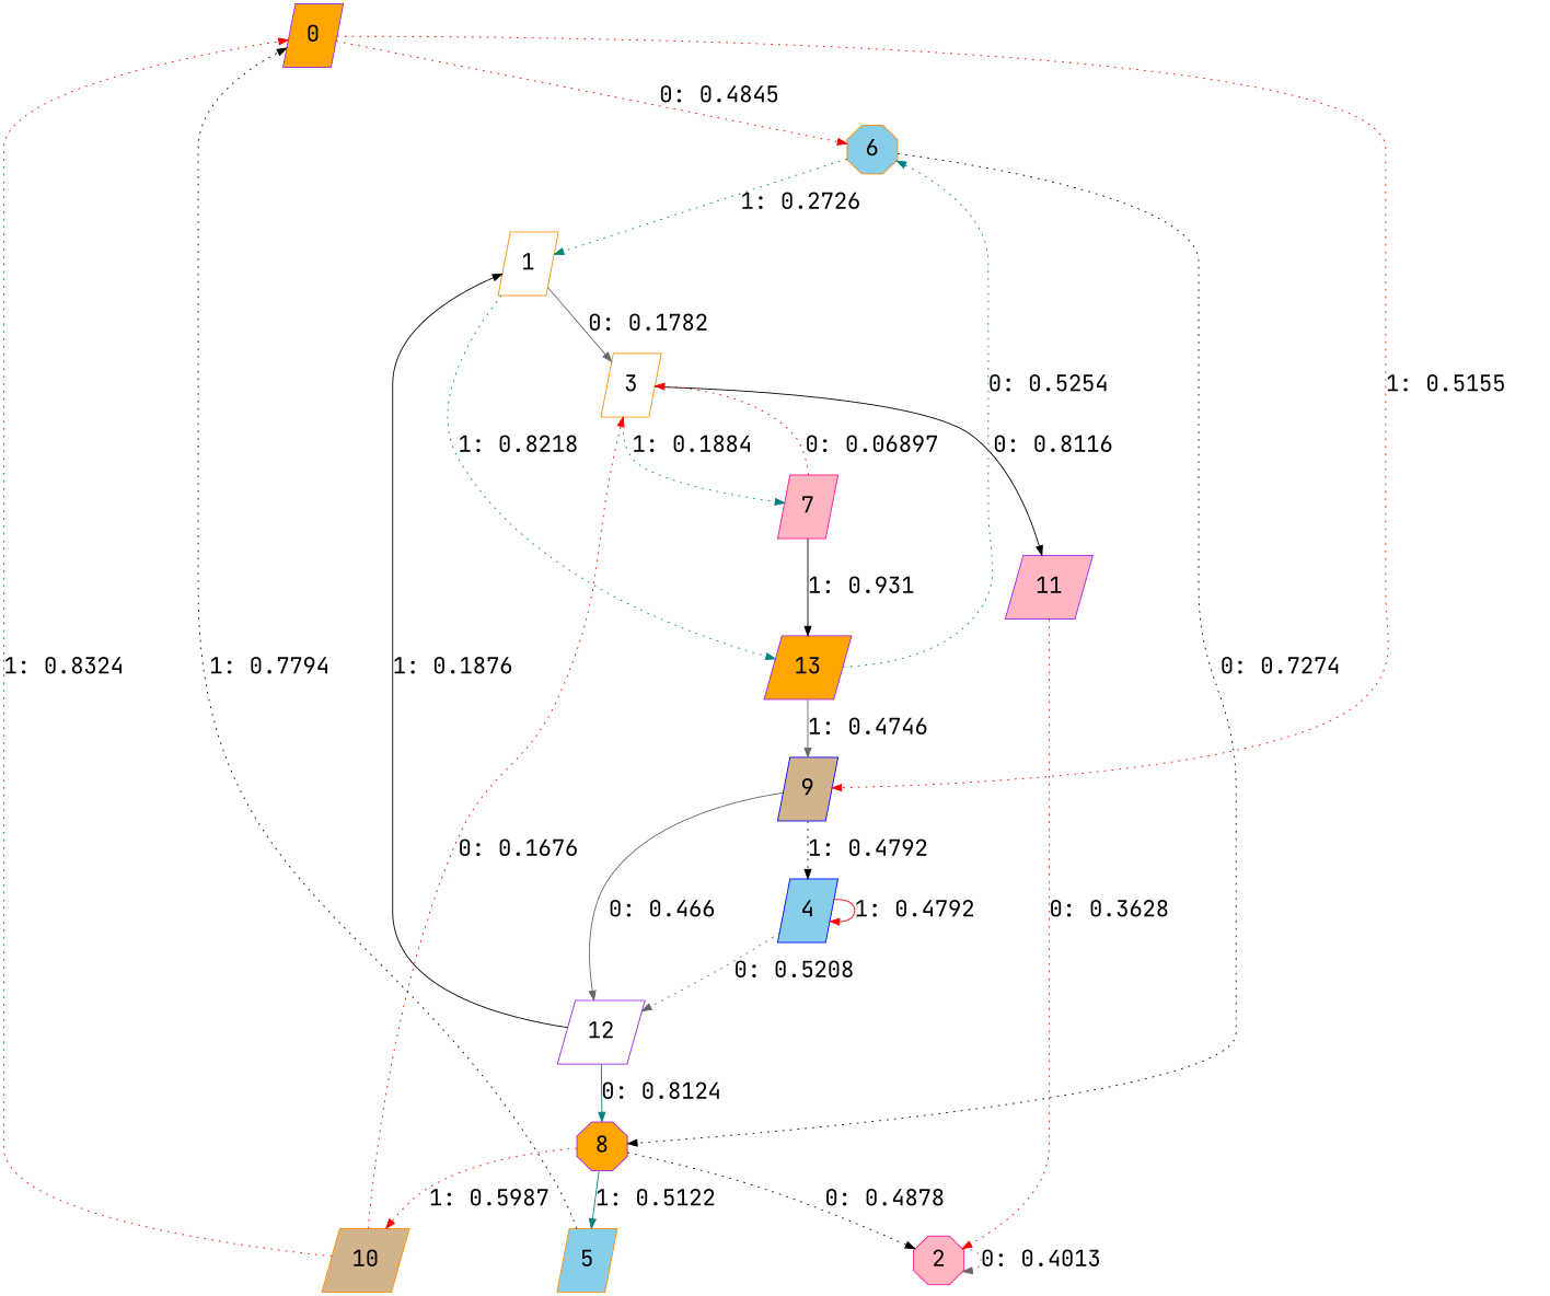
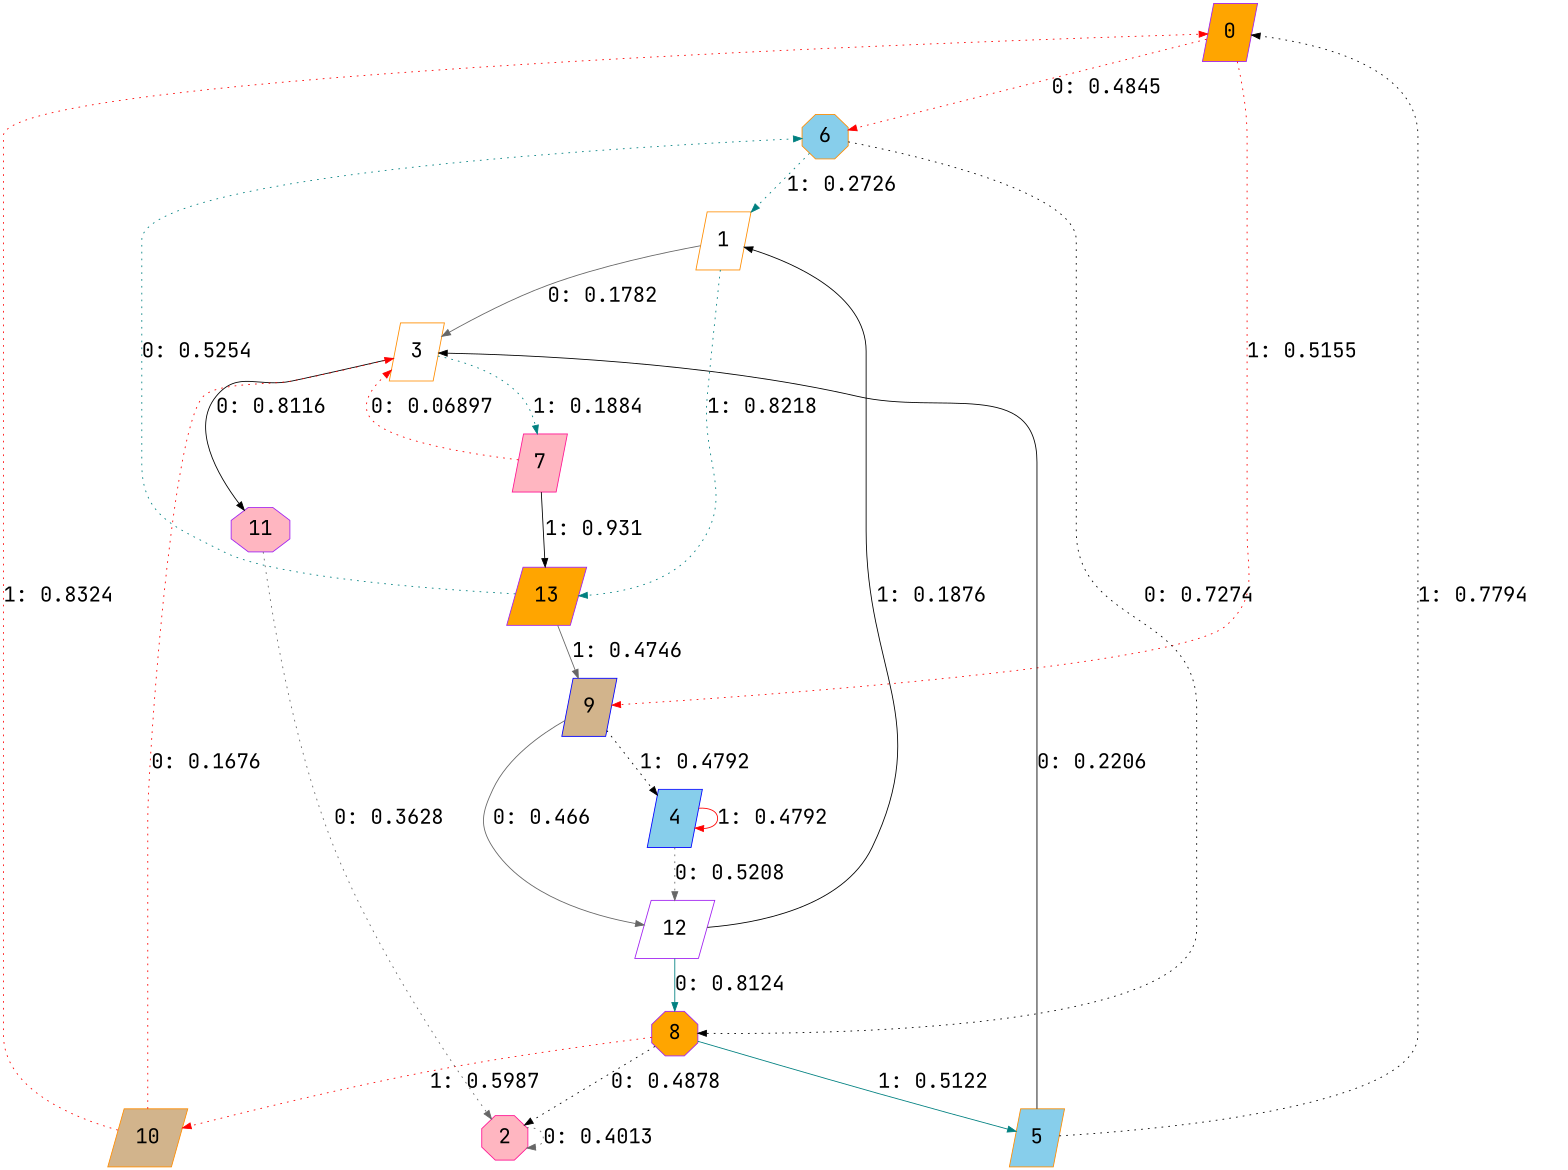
  digraph {
    fontname="JetBrains Mono"
    node [color=purple fillcolor=orange fontname="JetBrains Mono" fontsize=24 shape=parallelogram style=filled]
    edge [color=black fontname="JetBrains Mono" fontsize=24 style=dotted]
    0
    6 [color=darkorange fillcolor=skyblue shape=octagon]
    9 [color=blue fillcolor=tan]
    1 [color=darkorange fillcolor=white]
    8 [shape=octagon]
    4 [color=blue fillcolor=skyblue]
    12 [fillcolor=white]
    3 [color=darkorange fillcolor=white]
    13
    2 [color=deeppink fillcolor=lightpink shape=octagon]
    10 [color=darkorange fillcolor=tan]
    5 [color=darkorange fillcolor=skyblue]
-   11 [fillcolor=lightpink]
+   11 [fillcolor=lightpink shape=octagon]
    7 [color=deeppink fillcolor=lightpink]
    0 -> 6 [color=red label="0: 0.4845   "]
    0 -> 9 [color=red label="1: 0.5155   "]
    6 -> 1 [color=teal label="1: 0.2726   "]
    6 -> 8 [label="0: 0.7274   "]
    9 -> 4 [label="1: 0.4792   "]
    9 -> 12 [color=gray40 label="0: 0.466    " style=solid]
    1 -> 3 [color=gray40 label="0: 0.1782   " style=solid]
    1 -> 13 [color=teal label="1: 0.8218   "]
    8 -> 2 [label="0: 0.4878   "]
    8 -> 10 [color=red label="1: 0.5987   "]
    8 -> 5 [color=teal label="1: 0.5122   " style=solid]
    4 -> 4 [color=red label="1: 0.4792   " style=solid]
    4 -> 12 [color=gray40 label="0: 0.5208   "]
    12 -> 1 [label="1: 0.1876   " style=solid]
    12 -> 8 [color=teal label="0: 0.8124   " style=solid]
    3 -> 11 [label="0: 0.8116   " style=solid]
    3 -> 7 [color=teal label="1: 0.1884   "]
    13 -> 6 [color=teal label="0: 0.5254   "]
    13 -> 9 [color=gray40 label="1: 0.4746   " style=solid]
    2 -> 2 [color=gray40 label="0: 0.4013   "]
    10 -> 0 [color=red label="1: 0.8324   "]
    10 -> 3 [color=red label="0: 0.1676   "]
    5 -> 0 [label="1: 0.7794   "]
-   11 -> 2 [color=red label="0: 0.3628   "]
+   5 -> 3 [label="0: 0.2206   " style=solid]
+   11 -> 2 [color=gray40 label="0: 0.3628   "]
    7 -> 3 [color=red label="0: 0.06897  "]
    7 -> 13 [label="1: 0.931    " style=solid]
  }
